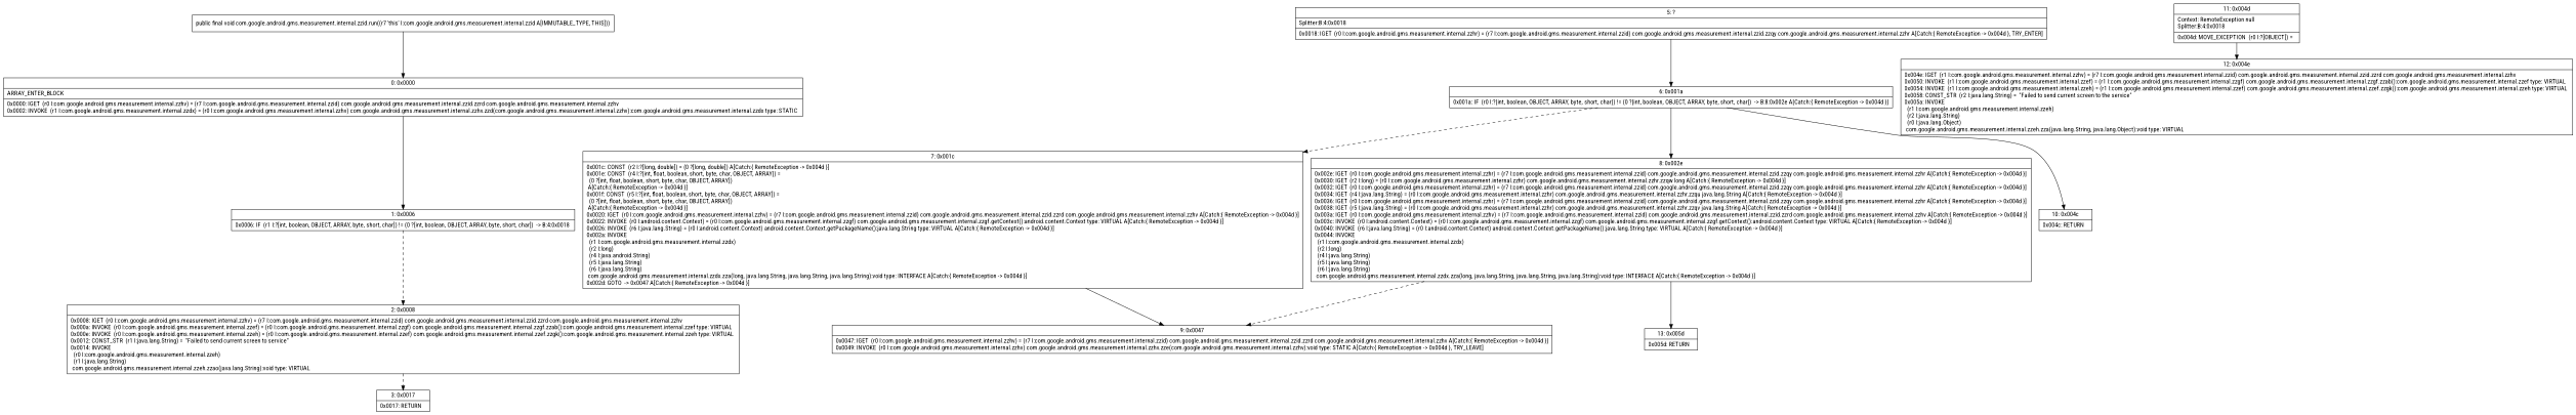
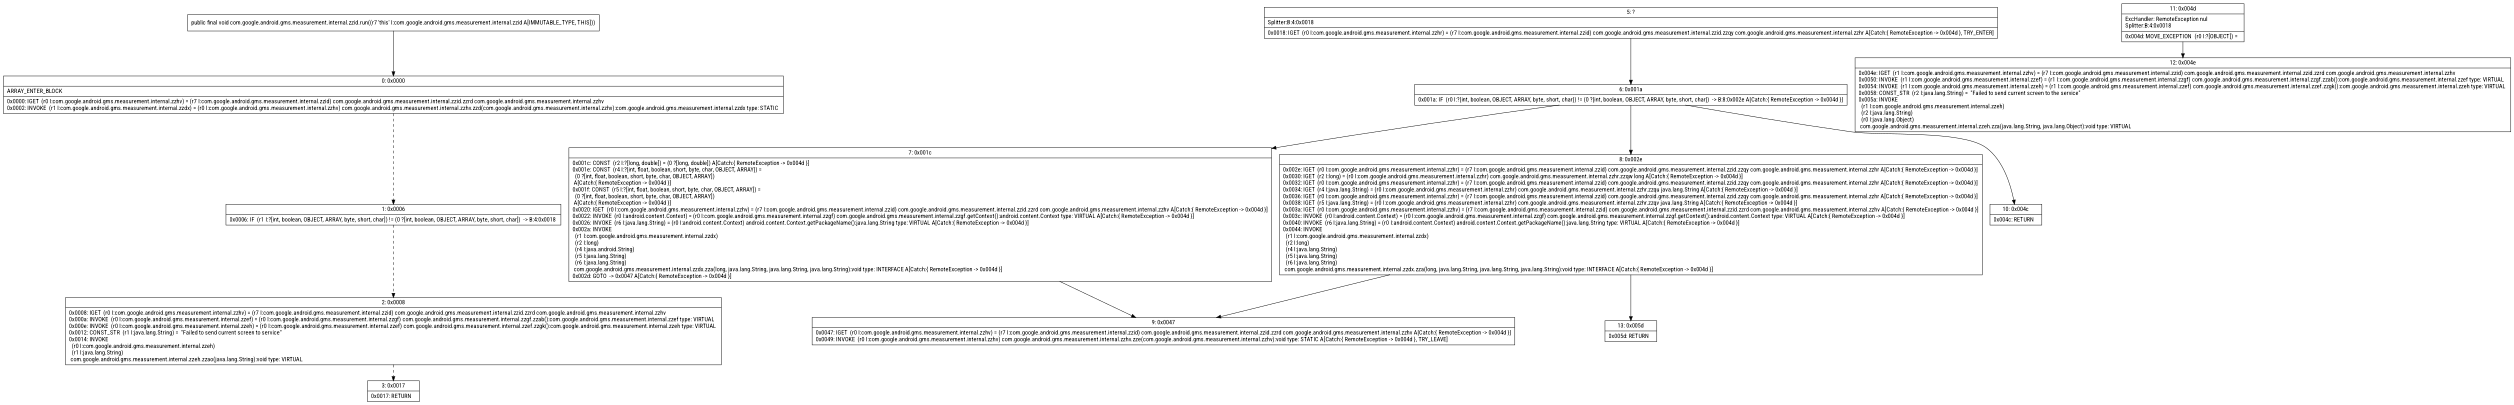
  digraph {
    fontname="Roboto Condensed"
    node [fontname="Roboto Condensed" shape=record]
    edge [fontname="Roboto Condensed"]
    n1 [label="{0\:\ 0x0000|ARRAY_ENTER_BLOCK\l|0x0000: IGET  (r0 I:com.google.android.gms.measurement.internal.zzhv) = (r7 I:com.google.android.gms.measurement.internal.zzid) com.google.android.gms.measurement.internal.zzid.zzrd com.google.android.gms.measurement.internal.zzhv \l0x0002: INVOKE  (r1 I:com.google.android.gms.measurement.internal.zzdx) = (r0 I:com.google.android.gms.measurement.internal.zzhv) com.google.android.gms.measurement.internal.zzhv.zzd(com.google.android.gms.measurement.internal.zzhv):com.google.android.gms.measurement.internal.zzdx type: STATIC \l}"]
    n2 [label="{1\:\ 0x0006|0x0006: IF  (r1 I:?[int, boolean, OBJECT, ARRAY, byte, short, char]) != (0 ?[int, boolean, OBJECT, ARRAY, byte, short, char])  \-\> B:4:0x0018 \l}"]
    n3 [label="{2\:\ 0x0008|0x0008: IGET  (r0 I:com.google.android.gms.measurement.internal.zzhv) = (r7 I:com.google.android.gms.measurement.internal.zzid) com.google.android.gms.measurement.internal.zzid.zzrd com.google.android.gms.measurement.internal.zzhv \l0x000a: INVOKE  (r0 I:com.google.android.gms.measurement.internal.zzef) = (r0 I:com.google.android.gms.measurement.internal.zzgf) com.google.android.gms.measurement.internal.zzgf.zzab():com.google.android.gms.measurement.internal.zzef type: VIRTUAL \l0x000e: INVOKE  (r0 I:com.google.android.gms.measurement.internal.zzeh) = (r0 I:com.google.android.gms.measurement.internal.zzef) com.google.android.gms.measurement.internal.zzef.zzgk():com.google.android.gms.measurement.internal.zzeh type: VIRTUAL \l0x0012: CONST_STR  (r1 I:java.lang.String) =  \"Failed to send current screen to service\" \l0x0014: INVOKE  \l  (r0 I:com.google.android.gms.measurement.internal.zzeh)\l  (r1 I:java.lang.String)\l com.google.android.gms.measurement.internal.zzeh.zzao(java.lang.String):void type: VIRTUAL \l}"]
    n4 [label="{3\:\ 0x0017|0x0017: RETURN   \l}"]
    n5 [label="{5\:\ ?|Splitter:B:4:0x0018\l|0x0018: IGET  (r0 I:com.google.android.gms.measurement.internal.zzhr) = (r7 I:com.google.android.gms.measurement.internal.zzid) com.google.android.gms.measurement.internal.zzid.zzqy com.google.android.gms.measurement.internal.zzhr A[Catch:\{ RemoteException \-\> 0x004d \}, TRY_ENTER]\l}"]
    n6 [label="{6\:\ 0x001a|0x001a: IF  (r0 I:?[int, boolean, OBJECT, ARRAY, byte, short, char]) != (0 ?[int, boolean, OBJECT, ARRAY, byte, short, char])  \-\> B:8:0x002e A[Catch:\{ RemoteException \-\> 0x004d \}]\l}"]
-   n7 [label="{11\:\ 0x004d|Context: RemoteException null\lSplitter:B:4:0x0018\l|0x004d: MOVE_EXCEPTION  (r0 I:?[OBJECT]) =  \l}"]
+   n7 [label="{11\:\ 0x004d|ExcHandler: RemoteException null\lSplitter:B:4:0x0018\l|0x004d: MOVE_EXCEPTION  (r0 I:?[OBJECT]) =  \l}"]
    n8 [label="{12\:\ 0x004e|0x004e: IGET  (r1 I:com.google.android.gms.measurement.internal.zzhv) = (r7 I:com.google.android.gms.measurement.internal.zzid) com.google.android.gms.measurement.internal.zzid.zzrd com.google.android.gms.measurement.internal.zzhv \l0x0050: INVOKE  (r1 I:com.google.android.gms.measurement.internal.zzef) = (r1 I:com.google.android.gms.measurement.internal.zzgf) com.google.android.gms.measurement.internal.zzgf.zzab():com.google.android.gms.measurement.internal.zzef type: VIRTUAL \l0x0054: INVOKE  (r1 I:com.google.android.gms.measurement.internal.zzeh) = (r1 I:com.google.android.gms.measurement.internal.zzef) com.google.android.gms.measurement.internal.zzef.zzgk():com.google.android.gms.measurement.internal.zzeh type: VIRTUAL \l0x0058: CONST_STR  (r2 I:java.lang.String) =  \"Failed to send current screen to the service\" \l0x005a: INVOKE  \l  (r1 I:com.google.android.gms.measurement.internal.zzeh)\l  (r2 I:java.lang.String)\l  (r0 I:java.lang.Object)\l com.google.android.gms.measurement.internal.zzeh.zza(java.lang.String, java.lang.Object):void type: VIRTUAL \l}"]
    n9 [label="{7\:\ 0x001c|0x001c: CONST  (r2 I:?[long, double]) = (0 ?[long, double]) A[Catch:\{ RemoteException \-\> 0x004d \}]\l0x001e: CONST  (r4 I:?[int, float, boolean, short, byte, char, OBJECT, ARRAY]) = \l  (0 ?[int, float, boolean, short, byte, char, OBJECT, ARRAY])\l A[Catch:\{ RemoteException \-\> 0x004d \}]\l0x001f: CONST  (r5 I:?[int, float, boolean, short, byte, char, OBJECT, ARRAY]) = \l  (0 ?[int, float, boolean, short, byte, char, OBJECT, ARRAY])\l A[Catch:\{ RemoteException \-\> 0x004d \}]\l0x0020: IGET  (r0 I:com.google.android.gms.measurement.internal.zzhv) = (r7 I:com.google.android.gms.measurement.internal.zzid) com.google.android.gms.measurement.internal.zzid.zzrd com.google.android.gms.measurement.internal.zzhv A[Catch:\{ RemoteException \-\> 0x004d \}]\l0x0022: INVOKE  (r0 I:android.content.Context) = (r0 I:com.google.android.gms.measurement.internal.zzgf) com.google.android.gms.measurement.internal.zzgf.getContext():android.content.Context type: VIRTUAL A[Catch:\{ RemoteException \-\> 0x004d \}]\l0x0026: INVOKE  (r6 I:java.lang.String) = (r0 I:android.content.Context) android.content.Context.getPackageName():java.lang.String type: VIRTUAL A[Catch:\{ RemoteException \-\> 0x004d \}]\l0x002a: INVOKE  \l  (r1 I:com.google.android.gms.measurement.internal.zzdx)\l  (r2 I:long)\l  (r4 I:java.android.String)\l  (r5 I:java.lang.String)\l  (r6 I:java.lang.String)\l com.google.android.gms.measurement.internal.zzdx.zza(long, java.lang.String, java.lang.String, java.lang.String):void type: INTERFACE A[Catch:\{ RemoteException \-\> 0x004d \}]\l0x002d: GOTO  \-\> 0x0047 A[Catch:\{ RemoteException \-\> 0x004d \}]\l}"]
    n10 [label="{8\:\ 0x002e|0x002e: IGET  (r0 I:com.google.android.gms.measurement.internal.zzhr) = (r7 I:com.google.android.gms.measurement.internal.zzid) com.google.android.gms.measurement.internal.zzid.zzqy com.google.android.gms.measurement.internal.zzhr A[Catch:\{ RemoteException \-\> 0x004d \}]\l0x0030: IGET  (r2 I:long) = (r0 I:com.google.android.gms.measurement.internal.zzhr) com.google.android.gms.measurement.internal.zzhr.zzqw long A[Catch:\{ RemoteException \-\> 0x004d \}]\l0x0032: IGET  (r0 I:com.google.android.gms.measurement.internal.zzhr) = (r7 I:com.google.android.gms.measurement.internal.zzid) com.google.android.gms.measurement.internal.zzid.zzqy com.google.android.gms.measurement.internal.zzhr A[Catch:\{ RemoteException \-\> 0x004d \}]\l0x0034: IGET  (r4 I:java.lang.String) = (r0 I:com.google.android.gms.measurement.internal.zzhr) com.google.android.gms.measurement.internal.zzhr.zzqu java.lang.String A[Catch:\{ RemoteException \-\> 0x004d \}]\l0x0036: IGET  (r0 I:com.google.android.gms.measurement.internal.zzhr) = (r7 I:com.google.android.gms.measurement.internal.zzid) com.google.android.gms.measurement.internal.zzid.zzqy com.google.android.gms.measurement.internal.zzhr A[Catch:\{ RemoteException \-\> 0x004d \}]\l0x0038: IGET  (r5 I:java.lang.String) = (r0 I:com.google.android.gms.measurement.internal.zzhr) com.google.android.gms.measurement.internal.zzhr.zzqv java.lang.String A[Catch:\{ RemoteException \-\> 0x004d \}]\l0x003a: IGET  (r0 I:com.google.android.gms.measurement.internal.zzhv) = (r7 I:com.google.android.gms.measurement.internal.zzid) com.google.android.gms.measurement.internal.zzid.zzrd com.google.android.gms.measurement.internal.zzhv A[Catch:\{ RemoteException \-\> 0x004d \}]\l0x003c: INVOKE  (r0 I:android.content.Context) = (r0 I:com.google.android.gms.measurement.internal.zzgf) com.google.android.gms.measurement.internal.zzgf.getContext():android.content.Context type: VIRTUAL A[Catch:\{ RemoteException \-\> 0x004d \}]\l0x0040: INVOKE  (r6 I:java.lang.String) = (r0 I:android.content.Context) android.content.Context.getPackageName():java.lang.String type: VIRTUAL A[Catch:\{ RemoteException \-\> 0x004d \}]\l0x0044: INVOKE  \l  (r1 I:com.google.android.gms.measurement.internal.zzdx)\l  (r2 I:long)\l  (r4 I:java.lang.String)\l  (r5 I:java.lang.String)\l  (r6 I:java.lang.String)\l com.google.android.gms.measurement.internal.zzdx.zza(long, java.lang.String, java.lang.String, java.lang.String):void type: INTERFACE A[Catch:\{ RemoteException \-\> 0x004d \}]\l}"]
    n11 [label="{10\:\ 0x004c|0x004c: RETURN   \l}"]
    n12 [label="{9\:\ 0x0047|0x0047: IGET  (r0 I:com.google.android.gms.measurement.internal.zzhv) = (r7 I:com.google.android.gms.measurement.internal.zzid) com.google.android.gms.measurement.internal.zzid.zzrd com.google.android.gms.measurement.internal.zzhv A[Catch:\{ RemoteException \-\> 0x004d \}]\l0x0049: INVOKE  (r0 I:com.google.android.gms.measurement.internal.zzhv) com.google.android.gms.measurement.internal.zzhv.zze(com.google.android.gms.measurement.internal.zzhv):void type: STATIC A[Catch:\{ RemoteException \-\> 0x004d \}, TRY_LEAVE]\l}"]
    n13 [label="{13\:\ 0x005d|0x005d: RETURN   \l}"]
    n14 [label="{public final void com.google.android.gms.measurement.internal.zzid.run((r7 'this' I:com.google.android.gms.measurement.internal.zzid A[IMMUTABLE_TYPE, THIS])) }"]
-   n1 -> n2
+   n1 -> n2 [style=dashed]
    n2 -> n3 [style=dashed]
    n3 -> n4 [style=dashed]
    n5 -> n6
-   n6 -> n9 [style=dashed]
+   n6 -> n9 [style=solid]
    n6 -> n10
    n6 -> n11
    n7 -> n8
    n9 -> n12
-   n10 -> n12 [style=dashed]
+   n10 -> n12
    n10 -> n13
    n14 -> n1
  }
